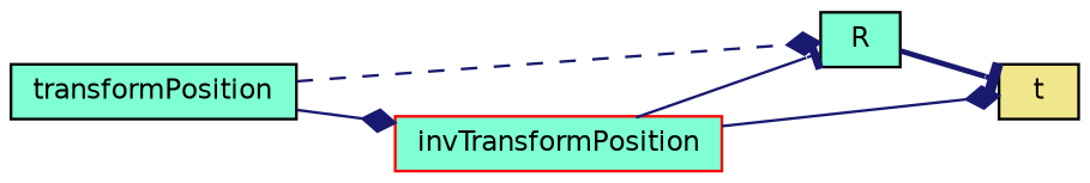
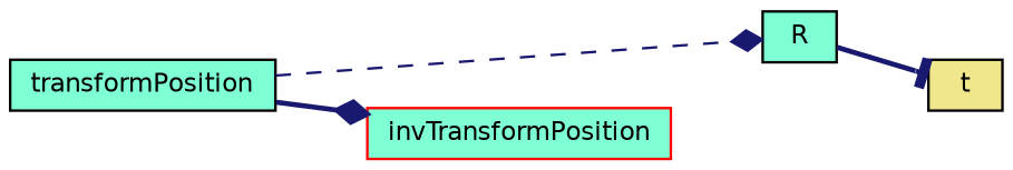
  digraph {
    rankdir=LR
    node [color=black fillcolor=aquamarine fontname=Helvetica fontsize=10 shape=record style=filled]
    edge [arrowhead=diamond color=midnightblue fontname=Helvetica fontsize=10 labelfontname=Helvetica labelfontsize=10 style=bold]
    n1 [fontcolor=black height=0.2 label=transformPosition width=0.4]
    n2 [color=red height=0.2 label=invTransformPosition width=0.4]
    n3 [height=0.2 label=R width=0.4]
    n4 [fillcolor=khaki height=0.2 label=t width=0.4]
-   n1 -> n2 [style=solid]
+   n1 -> n2
    n1 -> n3 [style=dashed]
-   n2 -> n3 [arrowhead=tee style=solid]
-   n2 -> n4 [style=solid]
    n3 -> n4 [arrowhead=tee]
  }
